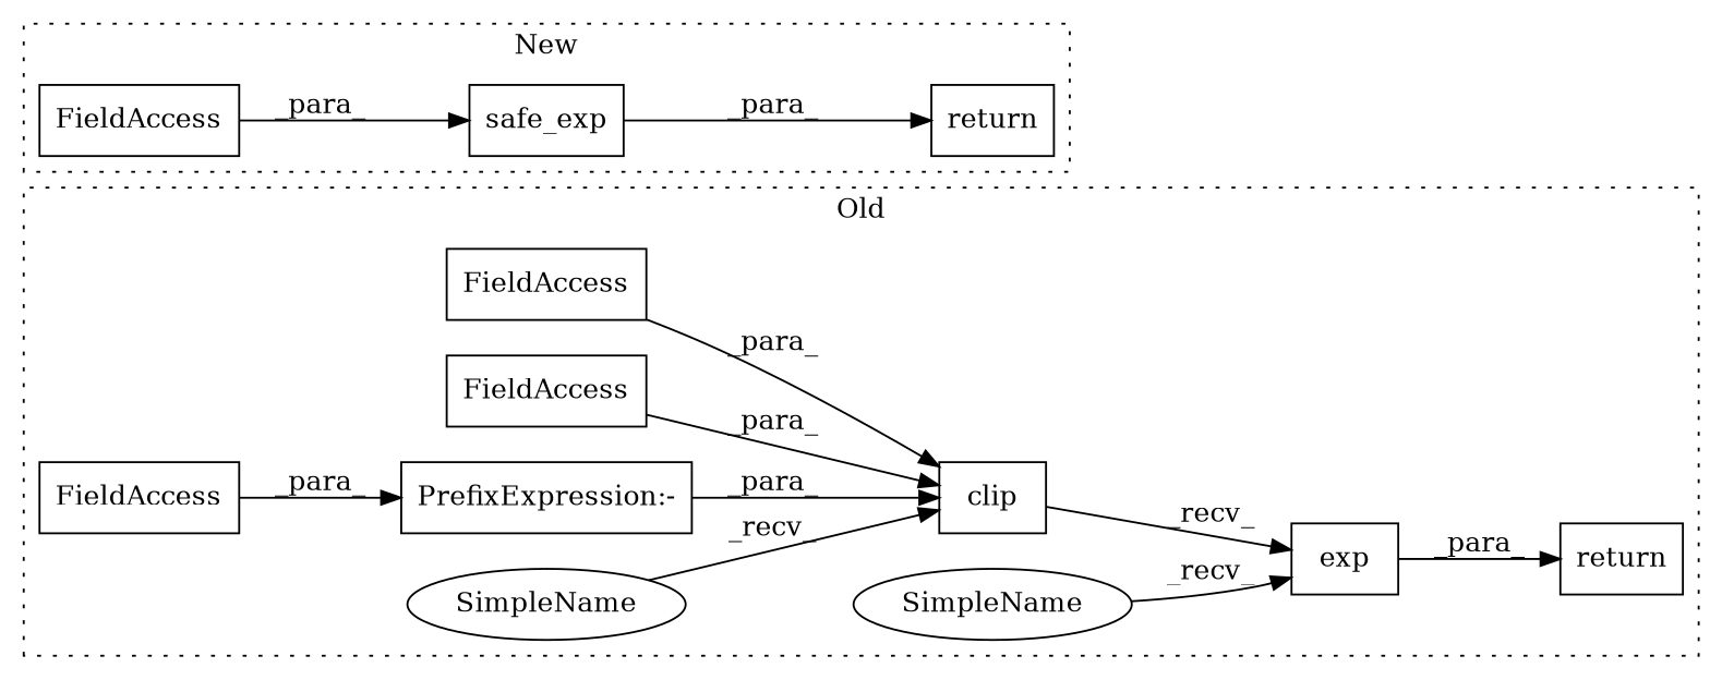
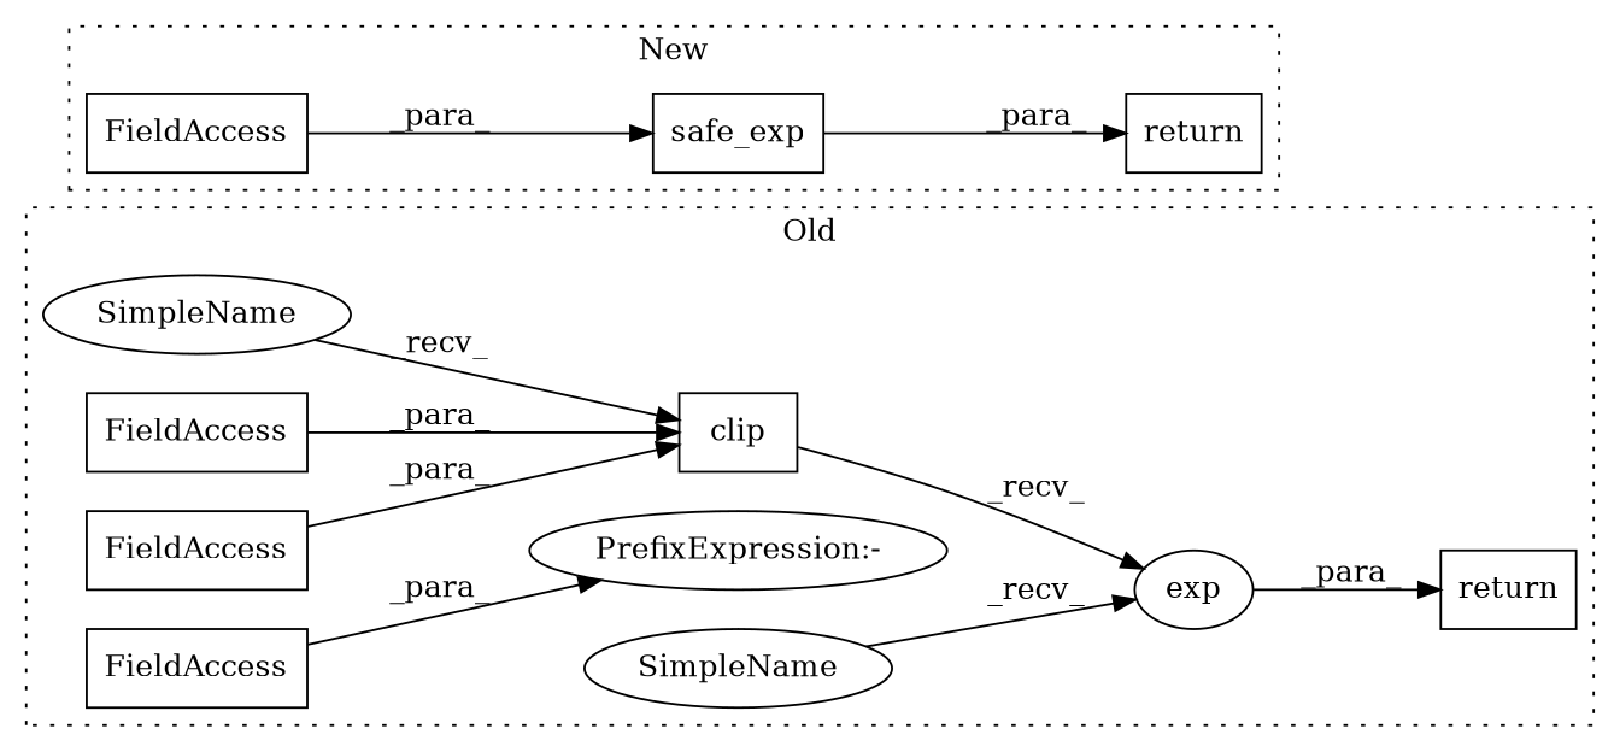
  digraph {
    rankdir=LR
    node [a=22 l=1 shape=box]
    n1 [a=41 l=7 label=return s=2430]
-   n2 [a=32 l="4,1" label=exp s="2443,2479"]
+   n2 [a=32 l="4,1" label=exp s="2443,2479" shape=ellipse]
    n3 [a=32 l="5,1" label=clip s="2453,2478"]
    n4 [label=FieldAccess s=2458]
    n5 [l=8 label=FieldAccess s=2470]
-   n6 [a=38 label="PrefixExpression:-" s=2460]
+   n6 [a=38 label="PrefixExpression:-" s=2460 shape=ellipse]
    n7 [l=8 label=FieldAccess s=2461]
    n8 [a=42 l=5 label=SimpleName s=2447 shape=ellipse]
    n9 [a=42 l=5 label=SimpleName s=2437 shape=ellipse]
    n10 [a=32 l="9,1" label=safe_exp s="2554,2564"]
    n11 [label=FieldAccess s=2563]
    n12 [a=41 l=7 label=return s=2547]
    subgraph cluster_1 {
      label=Old
      style=dotted
      n1
      n2
      n3
      n4
      n5
      n6
      n7
      n8
      n9
    }
    subgraph cluster_2 {
      label=New
      style=dotted
      n10
      n11
      n12
    }
    n2 -> n1 [label=_para_]
    n3 -> n2 [label=_recv_]
    n4 -> n3 [label=_para_]
    n5 -> n3 [label=_para_]
-   n6 -> n3 [label=_para_]
    n7 -> n6 [label=_para_]
    n8 -> n3 [label=_recv_]
    n9 -> n2 [label=_recv_]
    n10 -> n12 [label=_para_]
    n11 -> n10 [label=_para_]
  }
